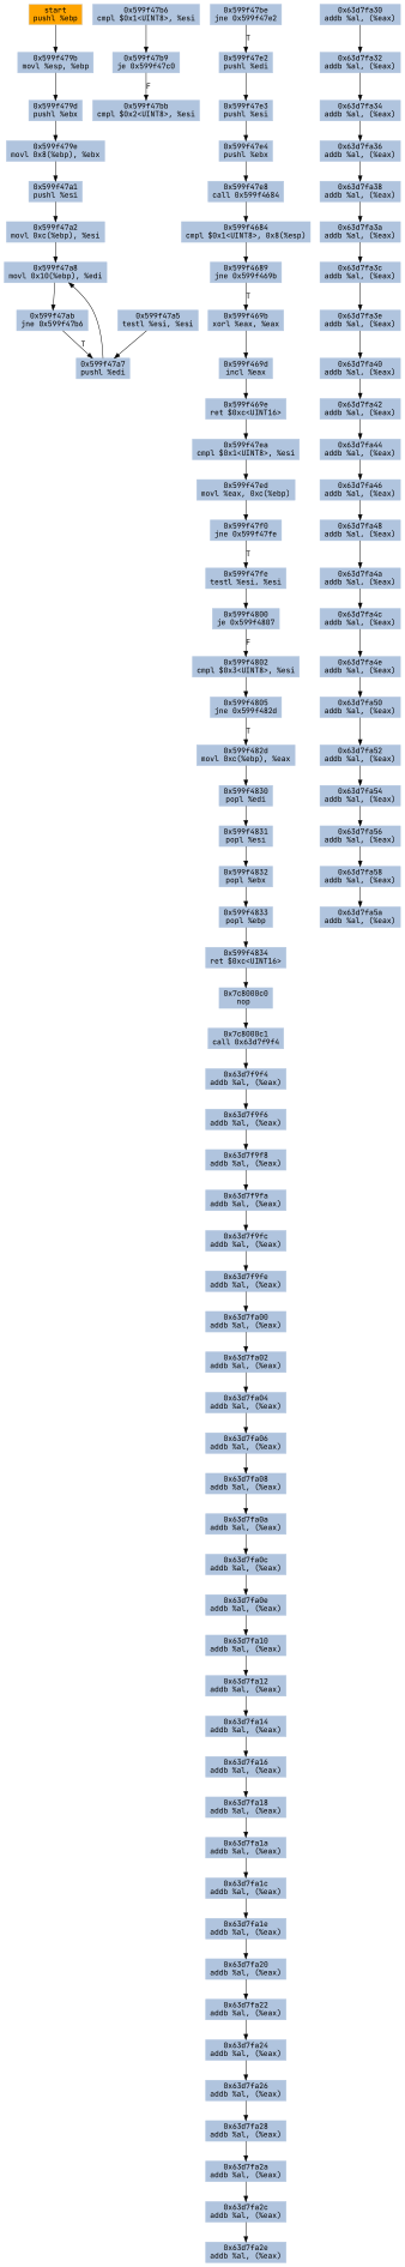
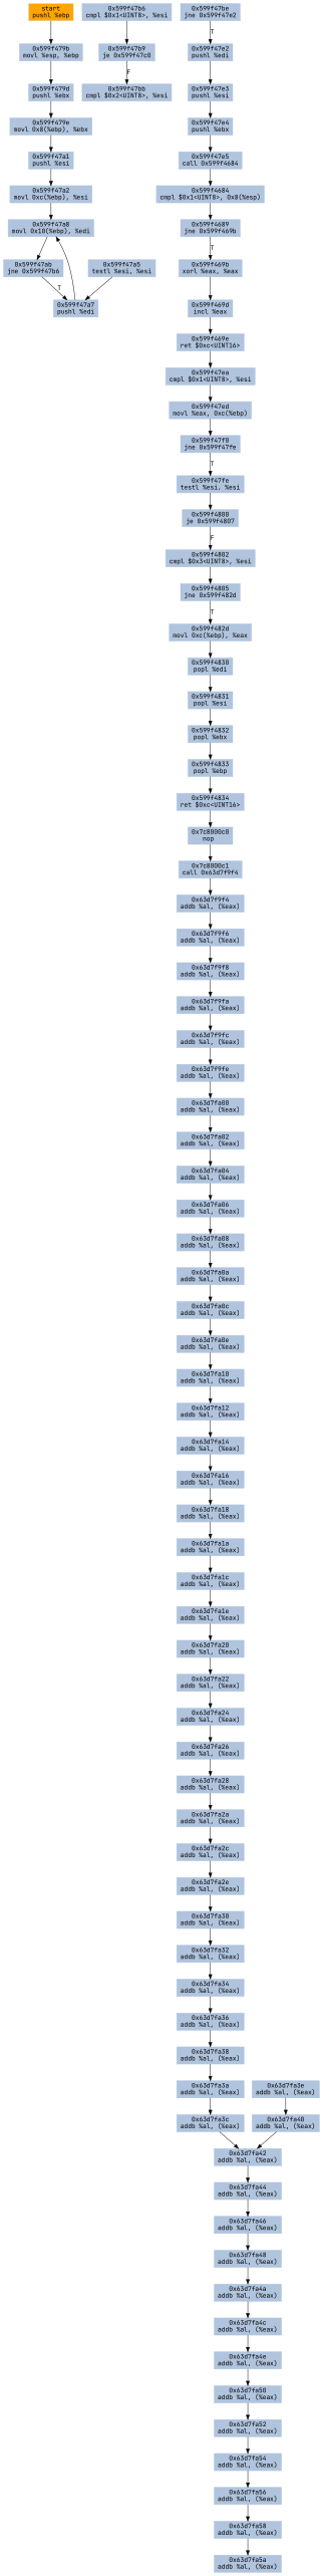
  digraph {
    fontname="JetBrains Mono"
    node [color=lightsteelblue fillcolor=lightsteelblue fontname="JetBrains Mono" shape=rectangle style=filled]
    edge [color="#000000" fontname="JetBrains Mono"]
    n1 [color=lightgrey fillcolor=orange label="start\npushl %ebp"]
    n2 [label="0x599f479b\nmovl %esp, %ebp"]
    n3 [label="0x599f479d\npushl %ebx"]
    n4 [label="0x599f479e\nmovl 0x8(%ebp), %ebx"]
    n5 [label="0x599f47a1\npushl %esi"]
    n6 [label="0x599f47a2\nmovl 0xc(%ebp), %esi"]
    n7 [label="0x599f47a8\nmovl 0x10(%ebp), %edi"]
    n8 [label="0x599f47a5\ntestl %esi, %esi"]
    n9 [label="0x599f47a7\npushl %edi"]
    n10 [label="0x599f47ab\njne 0x599f47b6"]
    n11 [label="0x599f47b6\ncmpl $0x1<UINT8>, %esi"]
    n12 [label="0x599f47b9\nje 0x599f47c0"]
    n13 [label="0x599f47bb\ncmpl $0x2<UINT8>, %esi"]
    n14 [label="0x599f47be\njne 0x599f47e2"]
    n15 [label="0x599f47e2\npushl %edi"]
    n16 [label="0x599f47e3\npushl %esi"]
    n17 [label="0x599f47e4\npushl %ebx"]
-   n18 [label="0x599f47e8\ncall 0x599f4684"]
+   n18 [label="0x599f47e5\ncall 0x599f4684"]
    n19 [label="0x599f4684\ncmpl $0x1<UINT8>, 0x8(%esp)"]
    n20 [label="0x599f4689\njne 0x599f469b"]
    n21 [label="0x599f469b\nxorl %eax, %eax"]
    n22 [label="0x599f469d\nincl %eax"]
    n23 [label="0x599f469e\nret $0xc<UINT16>"]
    n24 [label="0x599f47ea\ncmpl $0x1<UINT8>, %esi"]
    n25 [label="0x599f47ed\nmovl %eax, 0xc(%ebp)"]
    n26 [label="0x599f47f0\njne 0x599f47fe"]
    n27 [label="0x599f47fe\ntestl %esi, %esi"]
    n28 [label="0x599f4800\nje 0x599f4807"]
    n29 [label="0x599f4802\ncmpl $0x3<UINT8>, %esi"]
    n30 [label="0x599f4805\njne 0x599f482d"]
    n31 [label="0x599f482d\nmovl 0xc(%ebp), %eax"]
    n32 [label="0x599f4830\npopl %edi"]
    n33 [label="0x599f4831\npopl %esi"]
    n34 [label="0x599f4832\npopl %ebx"]
    n35 [label="0x599f4833\npopl %ebp"]
    n36 [label="0x599f4834\nret $0xc<UINT16>"]
    n37 [label="0x7c8000c0\nnop "]
    n38 [label="0x7c8000c1\ncall 0x63d7f9f4"]
    n39 [label="0x63d7f9f4\naddb %al, (%eax)"]
    n40 [label="0x63d7f9f6\naddb %al, (%eax)"]
    n41 [label="0x63d7f9f8\naddb %al, (%eax)"]
    n42 [label="0x63d7f9fa\naddb %al, (%eax)"]
    n43 [label="0x63d7f9fc\naddb %al, (%eax)"]
    n44 [label="0x63d7f9fe\naddb %al, (%eax)"]
    n45 [label="0x63d7fa00\naddb %al, (%eax)"]
    n46 [label="0x63d7fa02\naddb %al, (%eax)"]
    n47 [label="0x63d7fa04\naddb %al, (%eax)"]
    n48 [label="0x63d7fa06\naddb %al, (%eax)"]
    n49 [label="0x63d7fa08\naddb %al, (%eax)"]
    n50 [label="0x63d7fa0a\naddb %al, (%eax)"]
    n51 [label="0x63d7fa0c\naddb %al, (%eax)"]
    n52 [label="0x63d7fa0e\naddb %al, (%eax)"]
    n53 [label="0x63d7fa10\naddb %al, (%eax)"]
    n54 [label="0x63d7fa12\naddb %al, (%eax)"]
    n55 [label="0x63d7fa14\naddb %al, (%eax)"]
    n56 [label="0x63d7fa16\naddb %al, (%eax)"]
    n57 [label="0x63d7fa18\naddb %al, (%eax)"]
    n58 [label="0x63d7fa1a\naddb %al, (%eax)"]
    n59 [label="0x63d7fa1c\naddb %al, (%eax)"]
    n60 [label="0x63d7fa1e\naddb %al, (%eax)"]
    n61 [label="0x63d7fa20\naddb %al, (%eax)"]
    n62 [label="0x63d7fa22\naddb %al, (%eax)"]
    n63 [label="0x63d7fa24\naddb %al, (%eax)"]
    n64 [label="0x63d7fa26\naddb %al, (%eax)"]
    n65 [label="0x63d7fa28\naddb %al, (%eax)"]
    n66 [label="0x63d7fa2a\naddb %al, (%eax)"]
    n67 [label="0x63d7fa2c\naddb %al, (%eax)"]
    n68 [label="0x63d7fa2e\naddb %al, (%eax)"]
    n69 [label="0x63d7fa30\naddb %al, (%eax)"]
    n70 [label="0x63d7fa32\naddb %al, (%eax)"]
    n71 [label="0x63d7fa34\naddb %al, (%eax)"]
    n72 [label="0x63d7fa36\naddb %al, (%eax)"]
    n73 [label="0x63d7fa38\naddb %al, (%eax)"]
    n74 [label="0x63d7fa3a\naddb %al, (%eax)"]
    n75 [label="0x63d7fa3c\naddb %al, (%eax)"]
    n76 [label="0x63d7fa3e\naddb %al, (%eax)"]
    n77 [label="0x63d7fa40\naddb %al, (%eax)"]
    n78 [label="0x63d7fa42\naddb %al, (%eax)"]
    n79 [label="0x63d7fa44\naddb %al, (%eax)"]
    n80 [label="0x63d7fa46\naddb %al, (%eax)"]
    n81 [label="0x63d7fa48\naddb %al, (%eax)"]
    n82 [label="0x63d7fa4a\naddb %al, (%eax)"]
    n83 [label="0x63d7fa4c\naddb %al, (%eax)"]
    n84 [label="0x63d7fa4e\naddb %al, (%eax)"]
    n85 [label="0x63d7fa50\naddb %al, (%eax)"]
    n86 [label="0x63d7fa52\naddb %al, (%eax)"]
    n87 [label="0x63d7fa54\naddb %al, (%eax)"]
    n88 [label="0x63d7fa56\naddb %al, (%eax)"]
    n89 [label="0x63d7fa58\naddb %al, (%eax)"]
    n90 [label="0x63d7fa5a\naddb %al, (%eax)"]
    n1 -> n2
    n2 -> n3
    n3 -> n4
    n4 -> n5
    n5 -> n6
    n6 -> n7
    n7 -> n10
    n8 -> n9
    n9 -> n7
    n10 -> n9 [label=T]
    n11 -> n12
    n12 -> n13 [label=F]
    n14 -> n15 [label=T]
    n15 -> n16
    n16 -> n17
    n17 -> n18
    n18 -> n19
    n19 -> n20
    n20 -> n21 [label=T]
    n21 -> n22
    n22 -> n23
    n23 -> n24
    n24 -> n25
    n25 -> n26
    n26 -> n27 [label=T]
    n27 -> n28
    n28 -> n29 [label=F]
    n29 -> n30
    n30 -> n31 [label=T]
    n31 -> n32
    n32 -> n33
    n33 -> n34
    n34 -> n35
    n35 -> n36
    n36 -> n37
    n37 -> n38
    n38 -> n39
    n39 -> n40
    n40 -> n41
    n41 -> n42
    n42 -> n43
    n43 -> n44
    n44 -> n45
    n45 -> n46
    n46 -> n47
    n47 -> n48
    n48 -> n49
    n49 -> n50
    n50 -> n51
    n51 -> n52
    n52 -> n53
    n53 -> n54
    n54 -> n55
    n55 -> n56
    n56 -> n57
    n57 -> n58
    n58 -> n59
    n59 -> n60
    n60 -> n61
    n61 -> n62
    n62 -> n63
    n63 -> n64
    n64 -> n65
    n65 -> n66
    n66 -> n67
    n67 -> n68
+   n68 -> n69
    n69 -> n70
    n70 -> n71
    n71 -> n72
    n72 -> n73
    n73 -> n74
    n74 -> n75
-   n75 -> n76
+   n75 -> n78
    n76 -> n77
    n77 -> n78
    n78 -> n79
    n79 -> n80
    n80 -> n81
    n81 -> n82
    n82 -> n83
    n83 -> n84
    n84 -> n85
    n85 -> n86
    n86 -> n87
    n87 -> n88
    n88 -> n89
    n89 -> n90
  }
